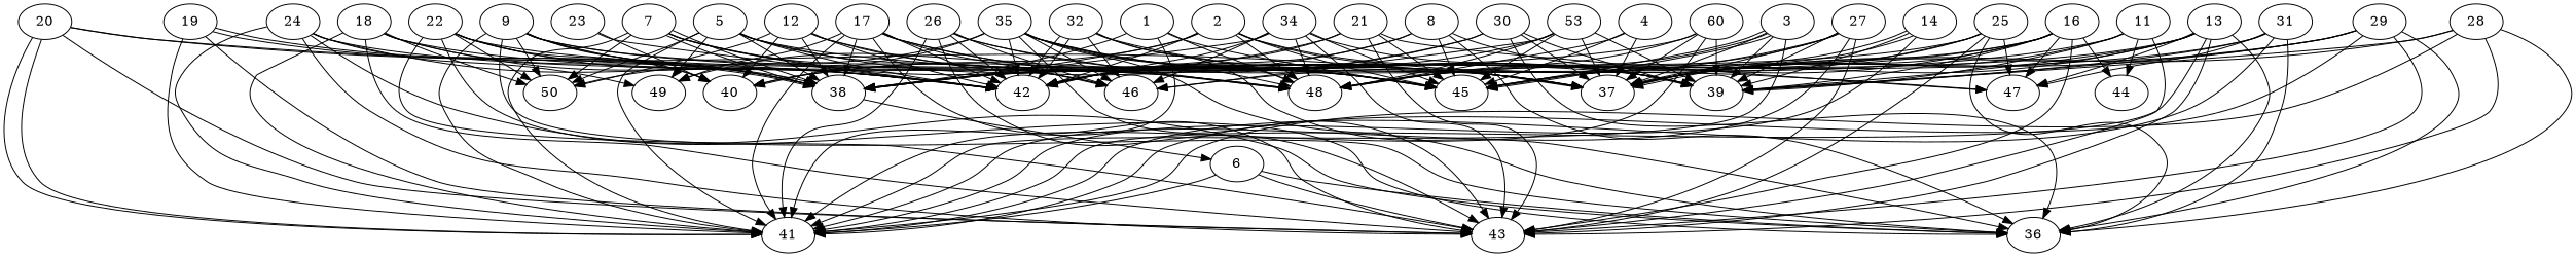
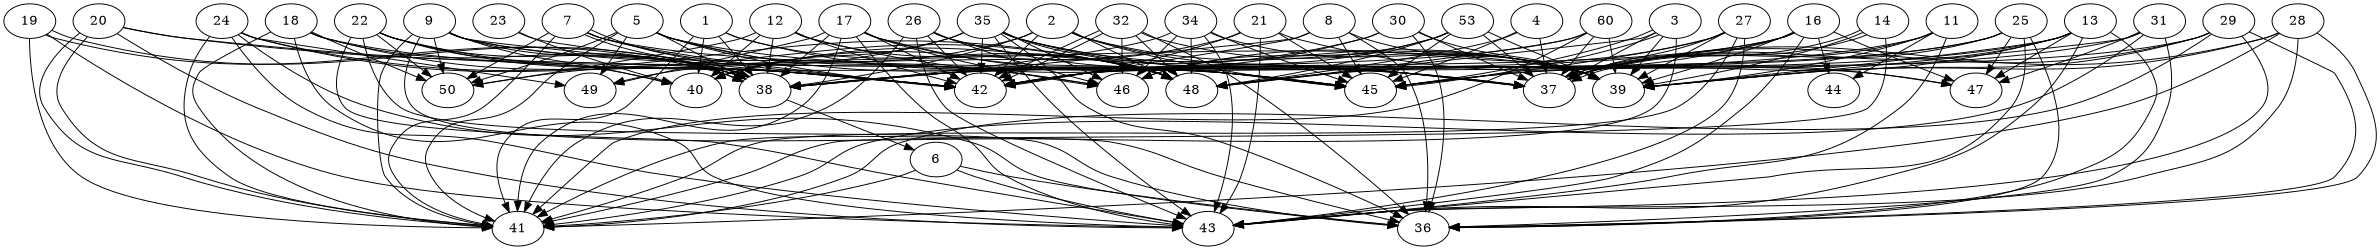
  digraph {
    node [alpha=0.02]
    1 [alpha=0.15 expect_size=24107008]
    38 [alpha=0.11 expect_size=6184960]
    40 [alpha=0.06 expect_size=48146432]
    41 [alpha=0.11 expect_size=38124544]
    45 [alpha=0.07 expect_size=13242368]
    48 [alpha=0.05 expect_size=37251072]
    6 [alpha=0.11 expect_size=12666880]
    2 [alpha=0.12 expect_size=35124224]
    37 [expect_size=19548160]
    39 [alpha=0.14 expect_size=36874240]
    42 [alpha=0.08 expect_size=12500992]
    49 [alpha=0.17 expect_size=15591424]
    3 [alpha=0.08 expect_size=16901120]
    4 [expect_size=12925952]
    5 [expect_size=49010688]
    46 [alpha=0.08 expect_size=49642496]
    47 [alpha=0.15 expect_size=32808960]
    50 [alpha=0.00 expect_size=49362944]
    36 [alpha=0.13 expect_size=13760512]
    43 [alpha=0.01 expect_size=13405184]
    7 [alpha=0.08 expect_size=24066048]
    8 [alpha=0.15 expect_size=21259264]
    9 [alpha=0.13 expect_size=36143104]
    n24 [alpha=0.06 expect_size=50550784 label=60]
    11 [alpha=0.17 expect_size=10936320]
    44 [alpha=0.01 expect_size=15894528]
    12 [alpha=0.06 expect_size=47371264]
    13 [alpha=0.10 expect_size=27484160]
    14 [alpha=0.19 expect_size=45702144]
    16 [alpha=0.12 expect_size=7329792]
    17 [alpha=0.14 expect_size=32565248]
    18 [expect_size=52236288]
    19 [alpha=0.08 expect_size=39589888]
    20 [alpha=0.01 expect_size=24150016]
    21 [alpha=0.03 expect_size=38161408]
    22 [alpha=0.17 expect_size=30865408]
    23 [alpha=0.16 expect_size=45497344]
    24 [alpha=0.18 expect_size=21192704]
    25 [alpha=0.19 expect_size=18728960]
    26 [expect_size=40465408]
    27 [alpha=0.14 expect_size=21558272]
    28 [alpha=0.13 expect_size=8559616]
    29 [alpha=0.05 expect_size=12796928]
    30 [alpha=0.16 expect_size=31526912]
    31 [alpha=0.09 expect_size=34558976]
    32 [alpha=0.00 expect_size=40757248]
    n47 [alpha=0.01 expect_size=32817152 label=53]
    34 [alpha=0.19 expect_size=22398976]
    35 [alpha=0.15 expect_size=17185792]
    1 -> 38
+   1 -> 40
    1 -> 41
    1 -> 45
    1 -> 48
    38 -> 6
    6 -> 41
    6 -> 36
    6 -> 43
    2 -> 38
    2 -> 45
    2 -> 48
    2 -> 37
    2 -> 39
    2 -> 42
    2 -> 49
    3 -> 41
    3 -> 45
    3 -> 45
    3 -> 48
    3 -> 37
    3 -> 39
    4 -> 45
    4 -> 48
    4 -> 37
    5 -> 38
    5 -> 41
    5 -> 45
    5 -> 42
    5 -> 49
    5 -> 46
    5 -> 47
    5 -> 50
    7 -> 38
    7 -> 38
    7 -> 41
    7 -> 45
    7 -> 42
    7 -> 46
    7 -> 50
    8 -> 38
    8 -> 45
    8 -> 39
    8 -> 42
    8 -> 36
    9 -> 38
    9 -> 40
    9 -> 41
    9 -> 45
    9 -> 39
    9 -> 42
    9 -> 50
    9 -> 36
    n24 -> 38
    n24 -> 41
    n24 -> 48
    n24 -> 37
    n24 -> 39
    11 -> 38
    11 -> 37
    11 -> 39
    11 -> 43
    11 -> 44
    12 -> 38
    12 -> 40
    12 -> 48
    12 -> 37
    12 -> 42
    12 -> 50
-   13 -> 41
    13 -> 45
    13 -> 37
    13 -> 39
    13 -> 42
    13 -> 47
    13 -> 36
    13 -> 43
    14 -> 41
    14 -> 37
    14 -> 37
    14 -> 39
    16 -> 38
    16 -> 48
    16 -> 37
    16 -> 39
    16 -> 42
    16 -> 47
    16 -> 43
    16 -> 44
    17 -> 38
    17 -> 41
    17 -> 45
    17 -> 37
    17 -> 42
    17 -> 49
    17 -> 46
    17 -> 43
    18 -> 38
    18 -> 41
    18 -> 37
    18 -> 42
    18 -> 50
    18 -> 43
    19 -> 38
    19 -> 38
    19 -> 41
    19 -> 43
    20 -> 41
    20 -> 41
    20 -> 37
    20 -> 42
    20 -> 43
    21 -> 40
    21 -> 45
    21 -> 42
    21 -> 47
    21 -> 43
    22 -> 38
    22 -> 40
    22 -> 48
    22 -> 42
    22 -> 50
    22 -> 36
    22 -> 43
    23 -> 40
    23 -> 42
    24 -> 41
    24 -> 48
    24 -> 42
    24 -> 49
    24 -> 36
    24 -> 43
    25 -> 48
    25 -> 37
    25 -> 42
    25 -> 47
    25 -> 36
    25 -> 43
    26 -> 41
    26 -> 48
    26 -> 37
    26 -> 42
    26 -> 46
    26 -> 43
    27 -> 41
    27 -> 45
    27 -> 37
    27 -> 39
    27 -> 46
    27 -> 43
    28 -> 41
    28 -> 37
    28 -> 39
    28 -> 36
    28 -> 43
    29 -> 41
    29 -> 45
    29 -> 37
    29 -> 39
    29 -> 36
    29 -> 43
    30 -> 38
    30 -> 40
    30 -> 37
    30 -> 39
    30 -> 36
    31 -> 41
    31 -> 39
    31 -> 42
    31 -> 47
    31 -> 36
    32 -> 48
    32 -> 39
    32 -> 42
    32 -> 42
    32 -> 46
    32 -> 36
    n47 -> 45
    n47 -> 48
    n47 -> 37
    n47 -> 39
    n47 -> 42
    n47 -> 46
    34 -> 38
    34 -> 45
    34 -> 48
    34 -> 39
-   34 -> 42
    34 -> 46
    34 -> 43
    35 -> 40
    35 -> 45
    35 -> 48
    35 -> 37
    35 -> 39
    35 -> 42
    35 -> 46
    35 -> 50
    35 -> 36
    35 -> 43
  }
